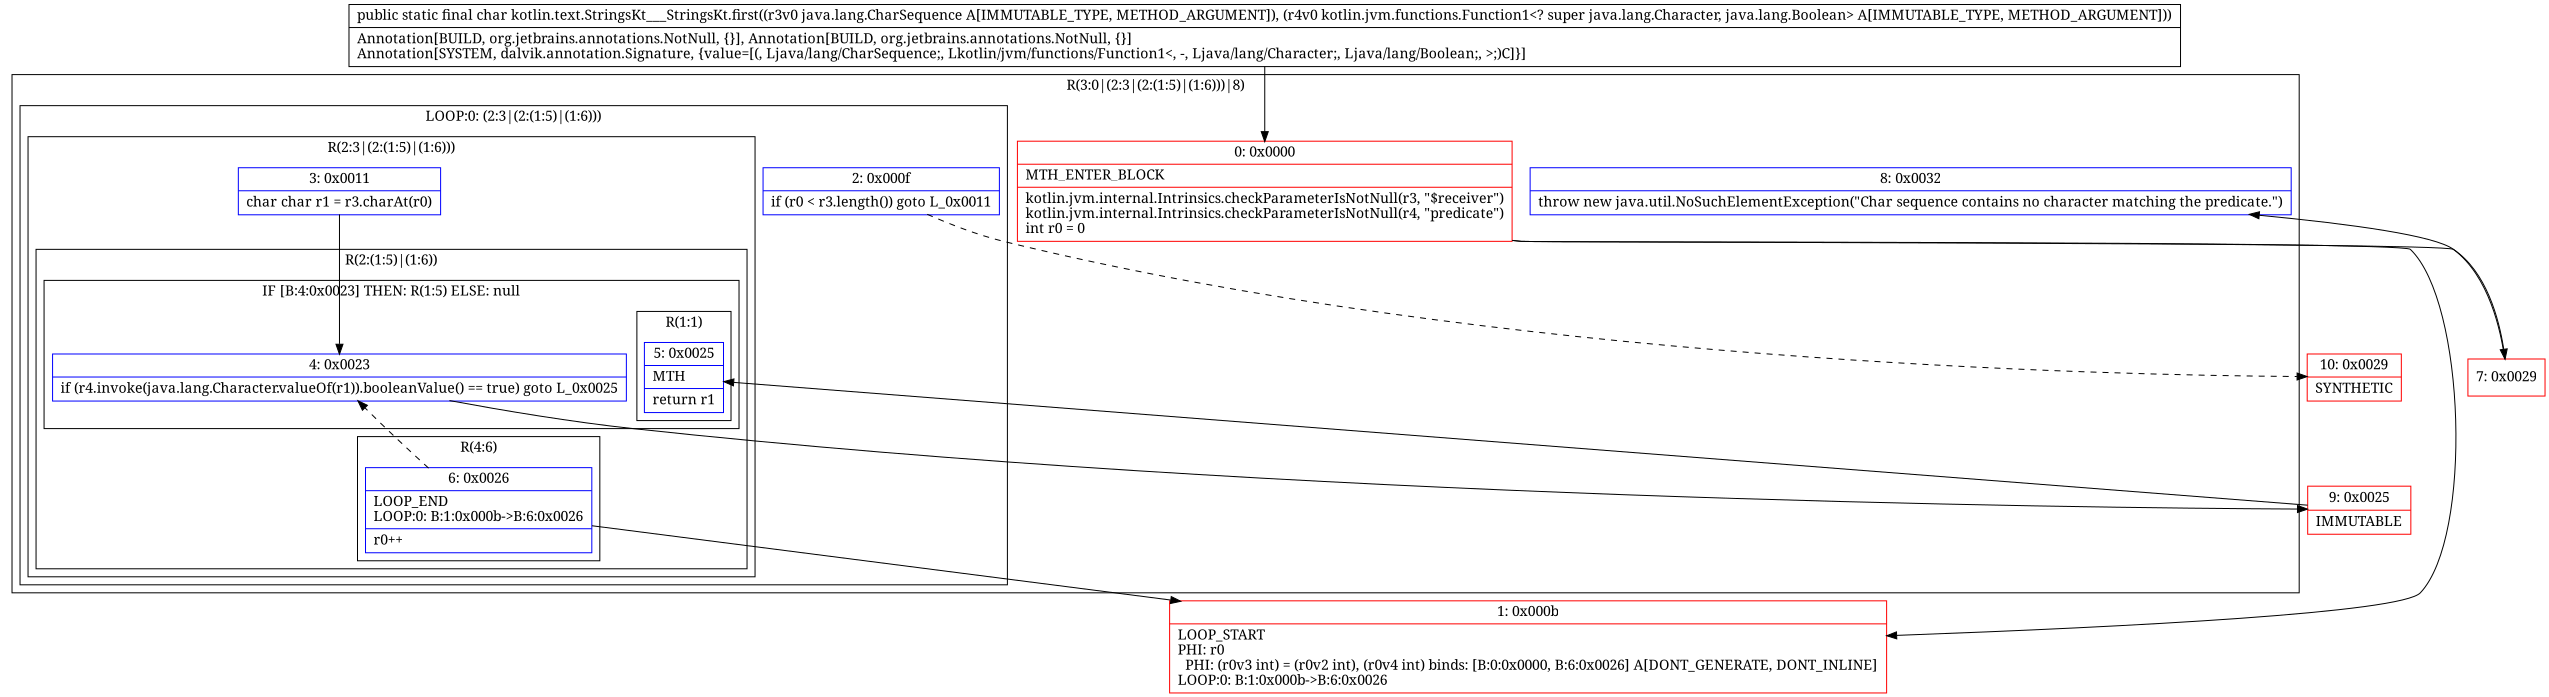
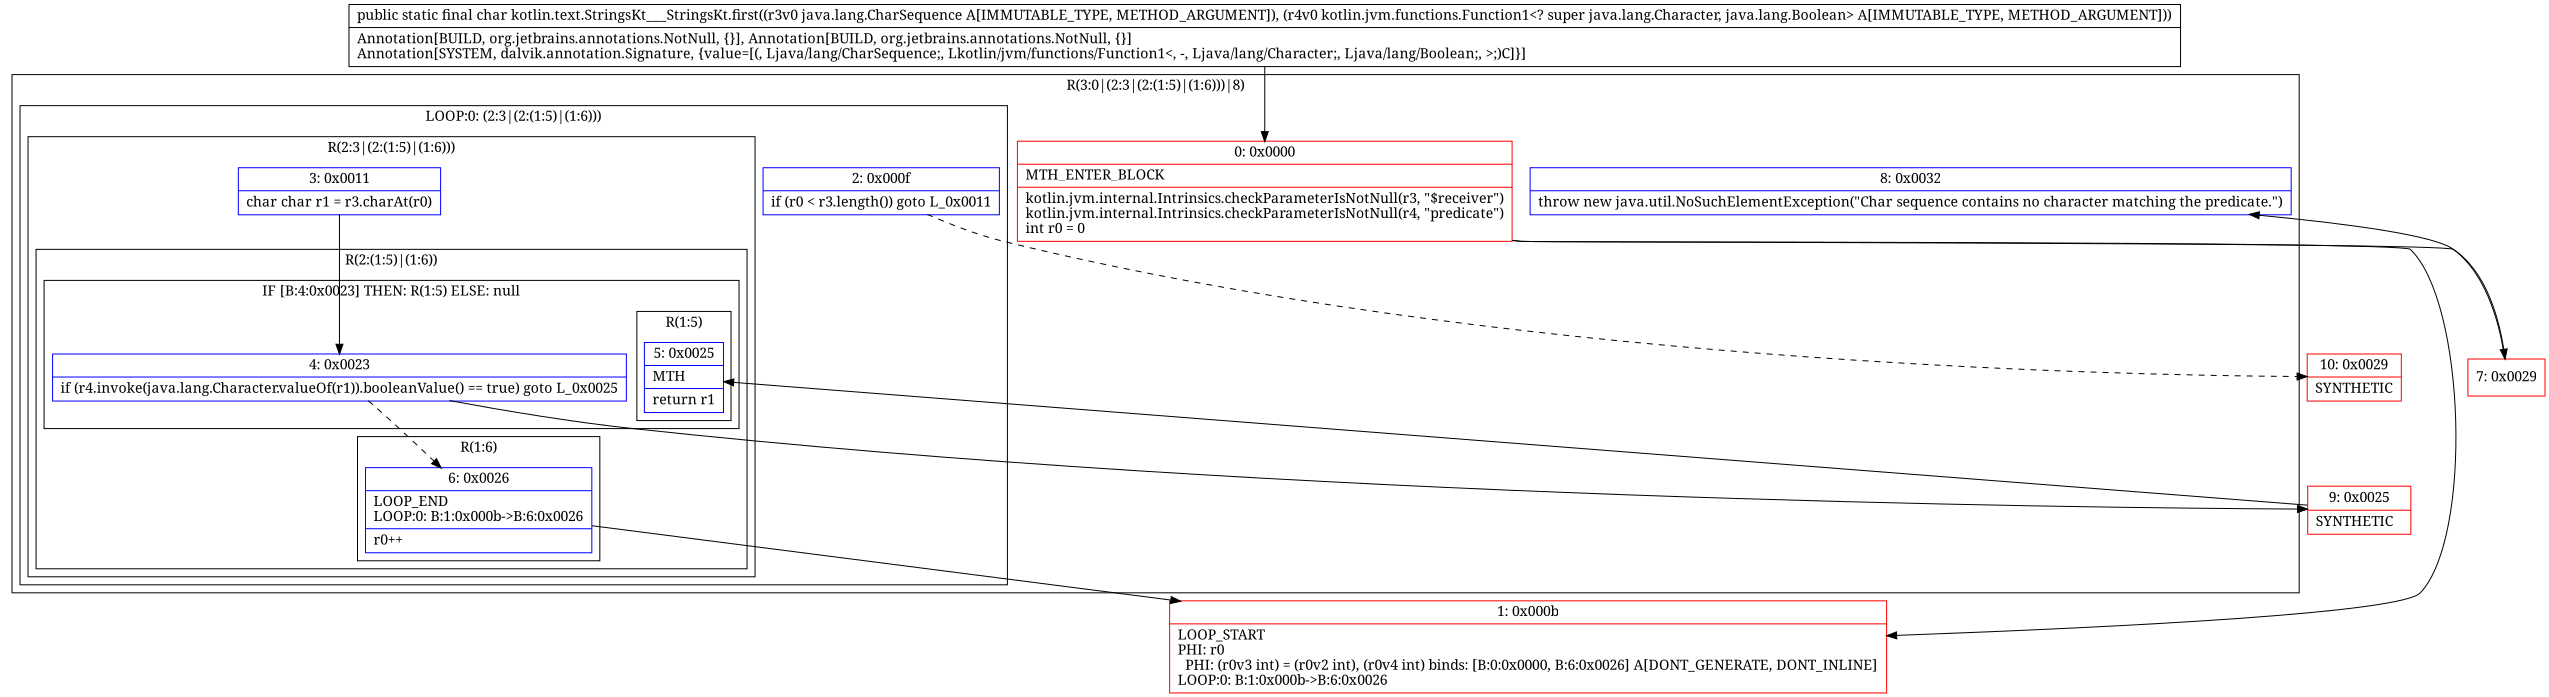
  digraph {
    fontname="Noto Serif"
    node [color=blue fontname="Noto Serif" shape=record]
    edge [fontname="Noto Serif"]
    n1 [label="{5\:\ 0x0025|MTH\l|return r1\l}"]
    n2 [label="{4\:\ 0x0023|if (r4.invoke(java.lang.Character.valueOf(r1)).booleanValue() == true) goto L_0x0025\l}"]
    n3 [label="{6\:\ 0x0026|LOOP_END\lLOOP:0: B:1:0x000b\-\>B:6:0x0026\l|r0++\l}"]
    n4 [label="{3\:\ 0x0011|char char r1 = r3.charAt(r0)\l}"]
    n5 [label="{2\:\ 0x000f|if (r0 \< r3.length()) goto L_0x0011\l}"]
    n6 [color=red label="{0\:\ 0x0000|MTH_ENTER_BLOCK\l|kotlin.jvm.internal.Intrinsics.checkParameterIsNotNull(r3, \"$receiver\")\lkotlin.jvm.internal.Intrinsics.checkParameterIsNotNull(r4, \"predicate\")\lint r0 = 0\l}"]
    n7 [label="{8\:\ 0x0032|throw new java.util.NoSuchElementException(\"Char sequence contains no character matching the predicate.\")\l}"]
-   n8 [color=red label="{9\:\ 0x0025|IMMUTABLE\l}"]
+   n8 [color=red label="{9\:\ 0x0025|SYNTHETIC\l}"]
    n9 [color=red label="{1\:\ 0x000b|LOOP_START\lPHI: r0 \l  PHI: (r0v3 int) = (r0v2 int), (r0v4 int) binds: [B:0:0x0000, B:6:0x0026] A[DONT_GENERATE, DONT_INLINE]\lLOOP:0: B:1:0x000b\-\>B:6:0x0026\l}"]
    n10 [color=red label="{10\:\ 0x0029|SYNTHETIC\l}"]
    n11 [color=red label="{7\:\ 0x0029}"]
    n12 [label="{public static final char kotlin.text.StringsKt___StringsKt.first((r3v0 java.lang.CharSequence A[IMMUTABLE_TYPE, METHOD_ARGUMENT]), (r4v0 kotlin.jvm.functions.Function1\<? super java.lang.Character, java.lang.Boolean\> A[IMMUTABLE_TYPE, METHOD_ARGUMENT]))  | Annotation[BUILD, org.jetbrains.annotations.NotNull, \{\}], Annotation[BUILD, org.jetbrains.annotations.NotNull, \{\}]\lAnnotation[SYSTEM, dalvik.annotation.Signature, \{value=[(, Ljava\/lang\/CharSequence;, Lkotlin\/jvm\/functions\/Function1\<, \-, Ljava\/lang\/Character;, Ljava\/lang\/Boolean;, \>;)C]\}]\l}" color=""]
    subgraph cluster_1 {
      label="R(3:0|(2:3|(2:(1:5)|(1:6)))|8)"
      n6
      n7
      subgraph cluster_2 {
        label="LOOP:0: (2:3|(2:(1:5)|(1:6)))"
        n5
        subgraph cluster_3 {
          label="R(2:3|(2:(1:5)|(1:6)))"
          n4
          subgraph cluster_4 {
            label="R(2:(1:5)|(1:6))"
            subgraph cluster_5 {
              label="IF [B:4:0x0023] THEN: R(1:5) ELSE: null"
              n2
              subgraph cluster_6 {
-               label="R(1:1)"
+               label="R(1:5)"
                n1
              }
            }
            subgraph cluster_7 {
-             label="R(4:6)"
+             label="R(1:6)"
              n3
            }
          }
        }
      }
    }
-   n3 -> n2 [style=dashed]
+   n2 -> n3 [style=dashed]
    n2 -> n8
    n3 -> n9
    n4 -> n2
    n5 -> n10 [style=dashed]
    n6 -> n9
    n6 -> n11
    n8 -> n1
    n11 -> n7
    n12 -> n6
  }
